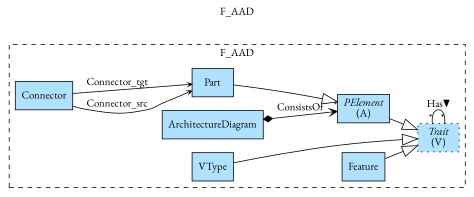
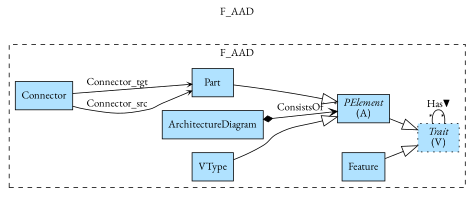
  digraph {
    fontname="EB Garamond"
    label=F_AAD
    labelfontsize=12
    labelloc=tl
    rankdir=LR
    node [fillcolor=lightskyblue1 fontname="EB Garamond" shape=record style=filled]
    edge [arrowhead=onormal fontname="EB Garamond" arrowsize=2.0]
    n1 [label=ArchitectureDiagram]
    n2 [label=<{<I>Trait</I><br/>(V)}> style="filled,dotted"]
    n3 [label=<{<I>PElement</I><br/>(A)}>]
    n4 [label=VType]
    n5 [label=Part]
    n6 [label=Connector]
    n7 [label=Feature]
    subgraph cluster_1 {
      style=dashed
      n1
      n2
      n3
      n4
      n5
      n6
      n7
    }
    n1 -> n3 [arrowhead=vee arrowtail=diamond dir=both headlabel="*" label=ConsistsOf arrowsize=""]
    n2 -> n2 [dir=none headlabel="*" label="Has▼" taillabel="*" arrowhead="" arrowsize=""]
    n3 -> n2
-   n4 -> n2
+   n4 -> n3
    n5 -> n3
    n6 -> n5 [arrowhead=vee arrowsize=.5 label=Connector_src]
    n6 -> n5 [arrowhead=vee arrowsize=.5 label=Connector_tgt]
    n7 -> n2
  }
